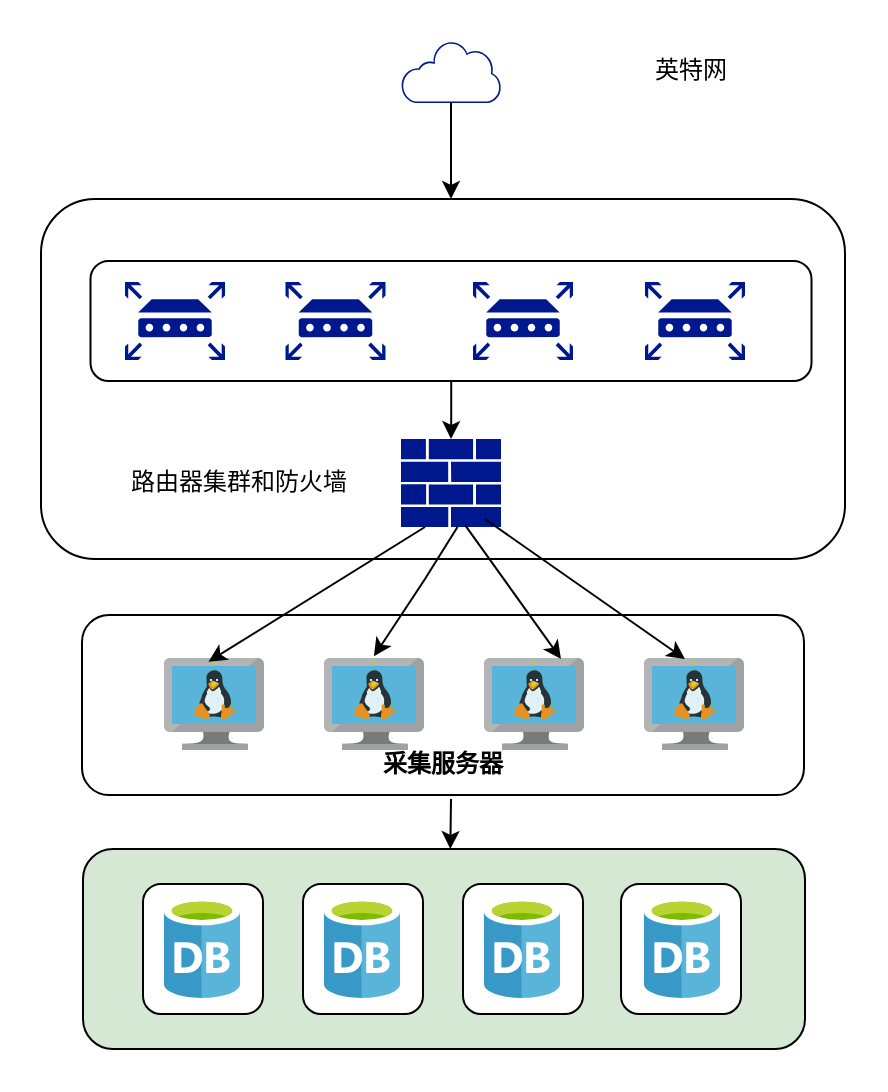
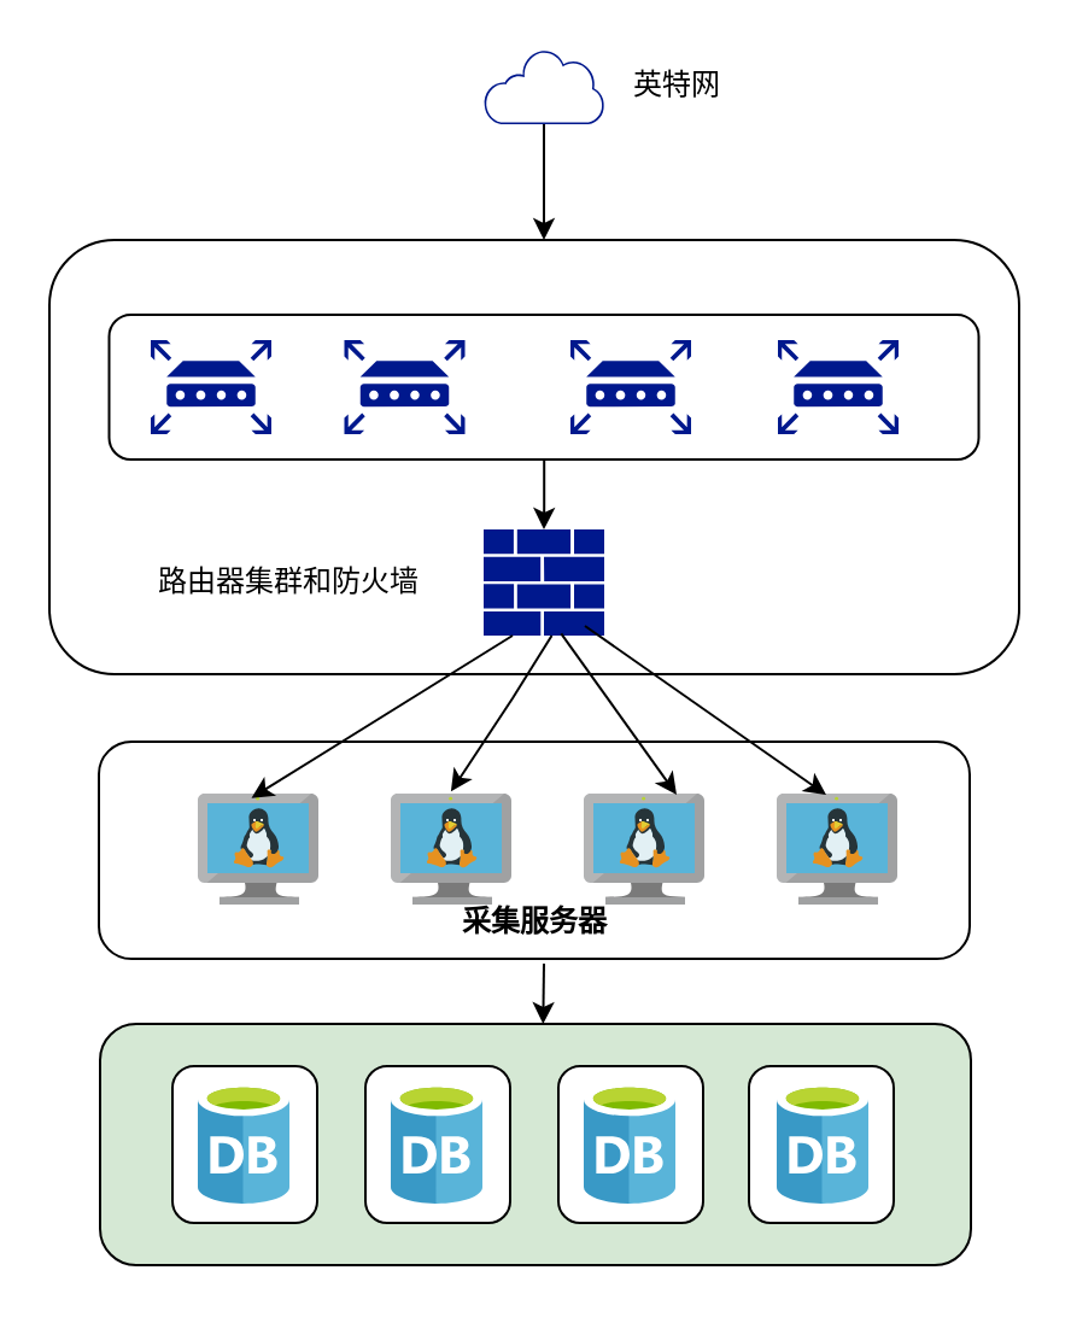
  <mxCell id="0" />
  <mxCell id="1" parent="0" />
  <mxCell id="2" value="" style="rounded=1;whiteSpace=wrap;html=1;fillColor=#d5e8d4;strokeColor=#000000;" vertex="1" parent="1"><mxGeometry x="41" y="424" width="361" height="100" as="geometry" /></mxCell>
  <mxCell id="3" value="" style="rounded=1;whiteSpace=wrap;html=1;strokeColor=#000000;" vertex="1" parent="1"><mxGeometry x="310" y="441.5" width="60" height="65" as="geometry" /></mxCell>
  <mxCell id="4" value="" style="rounded=1;whiteSpace=wrap;html=1;strokeColor=#000000;" vertex="1" parent="1"><mxGeometry x="231" y="441.5" width="60" height="65" as="geometry" /></mxCell>
  <mxCell id="5" value="" style="rounded=1;whiteSpace=wrap;html=1;strokeColor=#000000;" vertex="1" parent="1"><mxGeometry x="151" y="441.5" width="60" height="65" as="geometry" /></mxCell>
  <mxCell id="6" value="" style="rounded=1;whiteSpace=wrap;html=1;strokeColor=#000000;" vertex="1" parent="1"><mxGeometry x="71" y="441.5" width="60" height="65" as="geometry" /></mxCell>
  <mxCell id="7" value="" style="rounded=1;whiteSpace=wrap;html=1;" vertex="1" parent="1"><mxGeometry x="20" y="99" width="402" height="180" as="geometry" /></mxCell>
  <mxCell id="8" value="" style="edgeStyle=orthogonalEdgeStyle;rounded=0;orthogonalLoop=1;jettySize=auto;html=1;" edge="1" parent="1" source="9" target="22"><mxGeometry relative="1" as="geometry" /></mxCell>
  <mxCell id="9" value="" style="rounded=1;whiteSpace=wrap;html=1;" vertex="1" parent="1"><mxGeometry x="44.75" y="130" width="360.5" height="60" as="geometry" /></mxCell>
  <mxCell id="10" value="" style="rounded=1;whiteSpace=wrap;html=1;" vertex="1" parent="1"><mxGeometry x="40.5" y="307" width="361" height="90" as="geometry" /></mxCell>
  <mxCell id="11" value="" style="sketch=0;aspect=fixed;html=1;points=[];align=center;image;fontSize=12;image=img/lib/mscae/VM_Linux.svg;" vertex="1" parent="1"><mxGeometry x="162" y="329" width="50" height="46" as="geometry" /></mxCell>
  <mxCell id="12" value="" style="sketch=0;aspect=fixed;html=1;points=[];align=center;image;fontSize=12;image=img/lib/mscae/VM_Linux.svg;" vertex="1" parent="1"><mxGeometry x="242" y="329" width="50" height="46" as="geometry" /></mxCell>
  <mxCell id="13" value="" style="sketch=0;aspect=fixed;html=1;points=[];align=center;image;fontSize=12;image=img/lib/mscae/Database_General.svg;" vertex="1" parent="1"><mxGeometry x="82" y="449" width="38" height="50" as="geometry" /></mxCell>
  <mxCell id="14" value="" style="sketch=0;aspect=fixed;html=1;points=[];align=center;image;fontSize=12;image=img/lib/mscae/VM_Linux.svg;" vertex="1" parent="1"><mxGeometry x="82" y="329" width="50" height="46" as="geometry" /></mxCell>
  <mxCell id="15" value="" style="sketch=0;aspect=fixed;html=1;points=[];align=center;image;fontSize=12;image=img/lib/mscae/VM_Linux.svg;" vertex="1" parent="1"><mxGeometry x="322" y="329" width="50" height="46" as="geometry" /></mxCell>
  <mxCell id="16" value="" style="sketch=0;aspect=fixed;html=1;points=[];align=center;image;fontSize=12;image=img/lib/mscae/Database_General.svg;" vertex="1" parent="1"><mxGeometry x="162" y="449" width="38" height="50" as="geometry" /></mxCell>
  <mxCell id="17" value="" style="sketch=0;aspect=fixed;html=1;points=[];align=center;image;fontSize=12;image=img/lib/mscae/Database_General.svg;" vertex="1" parent="1"><mxGeometry x="242" y="449" width="38" height="50" as="geometry" /></mxCell>
  <mxCell id="18" value="" style="sketch=0;aspect=fixed;html=1;points=[];align=center;image;fontSize=12;image=img/lib/mscae/Database_General.svg;" vertex="1" parent="1"><mxGeometry x="322" y="449" width="38" height="50" as="geometry" /></mxCell>
  <mxCell id="19" value="" style="edgeStyle=orthogonalEdgeStyle;rounded=0;orthogonalLoop=1;jettySize=auto;html=1;" edge="1" parent="1" source="20"><mxGeometry relative="1" as="geometry"><mxPoint x="225" y="99" as="targetPoint" /></mxGeometry></mxCell>
  <mxCell id="20" value="" style="sketch=0;aspect=fixed;pointerEvents=1;shadow=0;dashed=0;html=1;strokeColor=none;labelPosition=center;verticalLabelPosition=bottom;verticalAlign=top;align=center;fillColor=#00188D;shape=mxgraph.mscae.enterprise.internet_hollow" vertex="1" parent="1"><mxGeometry x="200" y="20" width="50" height="31" as="geometry" /></mxCell>
  <mxCell id="21" value="" style="sketch=0;aspect=fixed;pointerEvents=1;shadow=0;dashed=0;html=1;strokeColor=none;labelPosition=center;verticalLabelPosition=bottom;verticalAlign=top;align=center;fillColor=#00188D;shape=mxgraph.mscae.enterprise.router" vertex="1" parent="1"><mxGeometry x="62" y="140.5" width="50" height="39" as="geometry" /></mxCell>
  <mxCell id="22" value="" style="sketch=0;aspect=fixed;pointerEvents=1;shadow=0;dashed=0;html=1;strokeColor=none;labelPosition=center;verticalLabelPosition=bottom;verticalAlign=top;align=center;fillColor=#00188D;shape=mxgraph.mscae.enterprise.firewall" vertex="1" parent="1"><mxGeometry x="200" y="219" width="50" height="44" as="geometry" /></mxCell>
  <mxCell id="23" value="&lt;b&gt;采集服务器&lt;/b&gt;" style="text;html=1;align=center;verticalAlign=middle;resizable=0;points=[];autosize=1;strokeColor=none;fillColor=none;" vertex="1" parent="1"><mxGeometry x="181" y="367" width="80" height="30" as="geometry" /></mxCell>
  <mxCell id="24" value="" style="endArrow=classic;html=1;rounded=0;" edge="1" parent="1"><mxGeometry width="50" height="50" relative="1" as="geometry"><mxPoint x="242" y="259" as="sourcePoint" /><mxPoint x="342" y="329" as="targetPoint" /></mxGeometry></mxCell>
  <mxCell id="25" value="" style="endArrow=classic;html=1;rounded=0;exitX=0.719;exitY=1.015;exitDx=0;exitDy=0;exitPerimeter=0;entryX=0.435;entryY=0.029;entryDx=0;entryDy=0;entryPerimeter=0;" edge="1" parent="1" target="14"><mxGeometry width="50" height="50" relative="1" as="geometry"><mxPoint x="212" y="263" as="sourcePoint" /><mxPoint x="112" y="343.67" as="targetPoint" /></mxGeometry></mxCell>
  <mxCell id="26" value="" style="endArrow=classic;html=1;rounded=0;exitX=0.719;exitY=1.015;exitDx=0;exitDy=0;exitPerimeter=0;entryX=0.489;entryY=-0.029;entryDx=0;entryDy=0;entryPerimeter=0;" edge="1" parent="1" target="11"><mxGeometry width="50" height="50" relative="1" as="geometry"><mxPoint x="228.25" y="263" as="sourcePoint" /><mxPoint x="120" y="330.334" as="targetPoint" /><Array as="points"><mxPoint x="212" y="289" /></Array></mxGeometry></mxCell>
  <mxCell id="27" value="" style="endArrow=classic;html=1;rounded=0;exitX=0.643;exitY=0.981;exitDx=0;exitDy=0;exitPerimeter=0;" edge="1" parent="1" source="22"><mxGeometry width="50" height="50" relative="1" as="geometry"><mxPoint x="230" y="268" as="sourcePoint" /><mxPoint x="280" y="329" as="targetPoint" /></mxGeometry></mxCell>
  <mxCell id="28" value="防火墙" style="text;html=1;align=center;verticalAlign=middle;resizable=0;points=[];autosize=1;strokeColor=none;fillColor=none;" vertex="1" parent="1"><mxGeometry x="125" y="226" width="60" height="30" as="geometry" /></mxCell>
- <mxCell id="29" value="英特网" style="text;html=1;align=center;verticalAlign=middle;resizable=0;points=[];autosize=1;strokeColor=none;fillColor=none;" vertex="1" parent="1"><mxGeometry x="315" y="20" width="60" height="30" as="geometry" /></mxCell>
+ <mxCell id="29" value="英特网" style="text;html=1;align=center;verticalAlign=middle;resizable=0;points=[];autosize=1;strokeColor=none;fillColor=none;" vertex="1" parent="1"><mxGeometry x="250" y="20" width="60" height="30" as="geometry" /></mxCell>
  <mxCell id="30" value="" style="sketch=0;aspect=fixed;pointerEvents=1;shadow=0;dashed=0;html=1;strokeColor=none;labelPosition=center;verticalLabelPosition=bottom;verticalAlign=top;align=center;fillColor=#00188D;shape=mxgraph.mscae.enterprise.router" vertex="1" parent="1"><mxGeometry x="142.25" y="140.5" width="50" height="39" as="geometry" /></mxCell>
  <mxCell id="31" value="" style="sketch=0;aspect=fixed;pointerEvents=1;shadow=0;dashed=0;html=1;strokeColor=none;labelPosition=center;verticalLabelPosition=bottom;verticalAlign=top;align=center;fillColor=#00188D;shape=mxgraph.mscae.enterprise.router" vertex="1" parent="1"><mxGeometry x="236" y="140.5" width="50" height="39" as="geometry" /></mxCell>
  <mxCell id="32" value="" style="sketch=0;aspect=fixed;pointerEvents=1;shadow=0;dashed=0;html=1;strokeColor=none;labelPosition=center;verticalLabelPosition=bottom;verticalAlign=top;align=center;fillColor=#00188D;shape=mxgraph.mscae.enterprise.router" vertex="1" parent="1"><mxGeometry x="322" y="140.5" width="50" height="39" as="geometry" /></mxCell>
  <mxCell id="33" value="路由器集群和" style="text;html=1;align=center;verticalAlign=middle;resizable=0;points=[];autosize=1;strokeColor=none;fillColor=none;" vertex="1" parent="1"><mxGeometry x="51" y="226" width="100" height="30" as="geometry" /></mxCell>
  <mxCell id="34" value="" style="endArrow=classic;html=1;rounded=0;" edge="1" parent="1"><mxGeometry width="50" height="50" relative="1" as="geometry"><mxPoint x="225" y="399" as="sourcePoint" /><mxPoint x="224.66" y="424" as="targetPoint" /></mxGeometry></mxCell>
